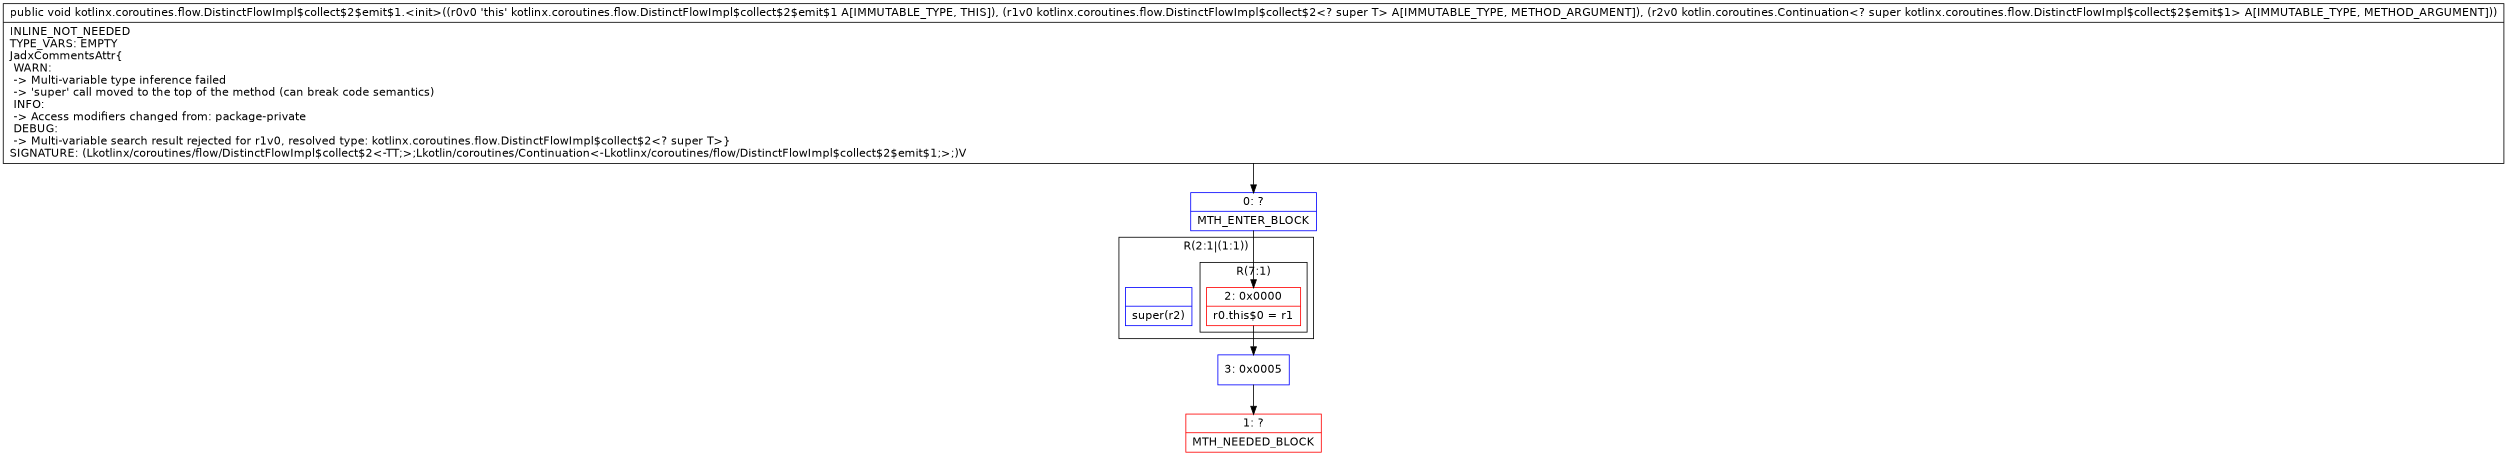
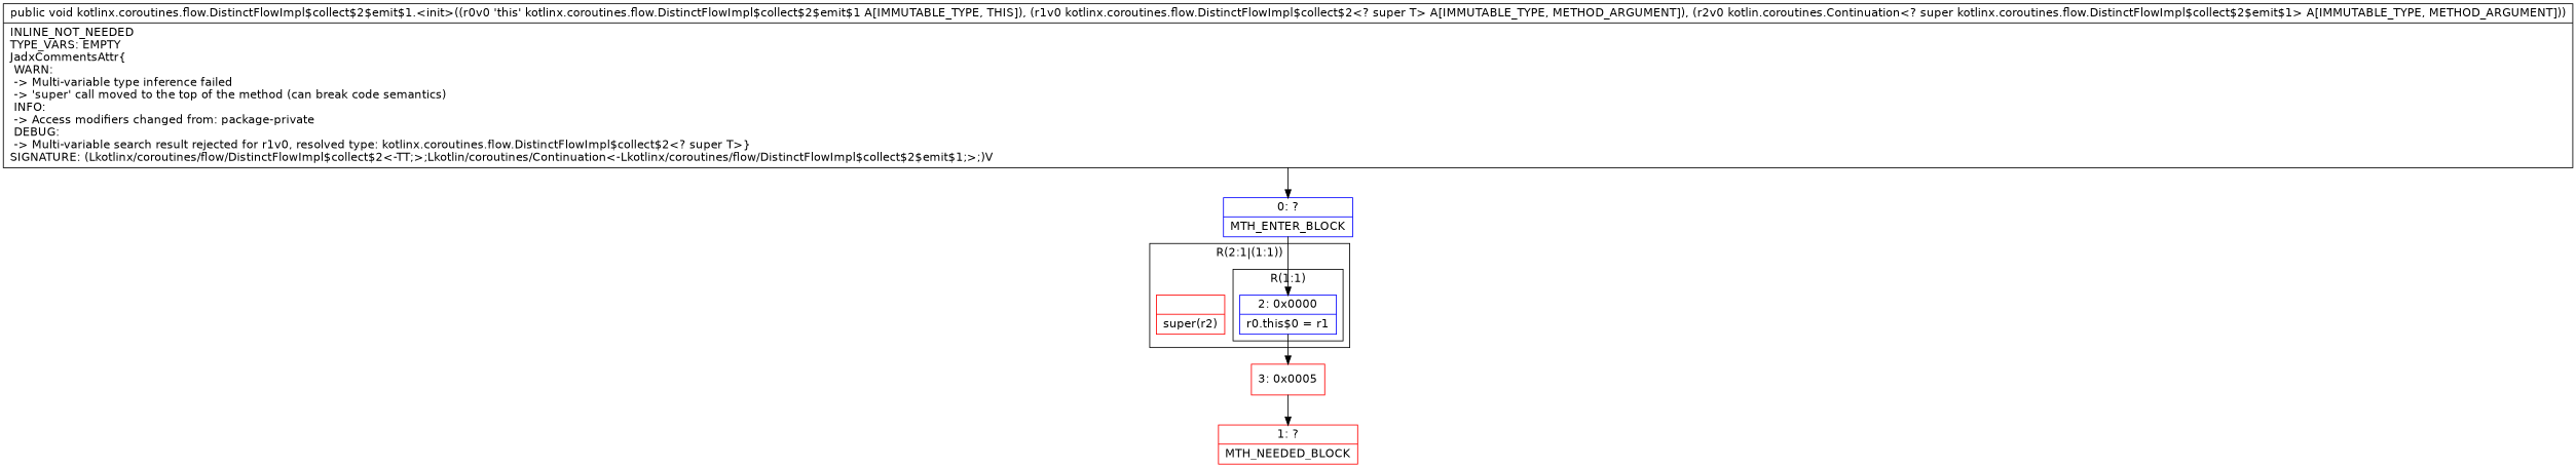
  digraph {
    fontname="DejaVu Sans"
    node [color=blue fontname="DejaVu Sans" shape=record]
    edge [fontname="DejaVu Sans"]
-   n1 [color=red label="{2\:\ 0x0000|r0.this$0 = r1\l}"]
-   n2 [label="{|super(r2)\l}"]
-   n3 [label="{3\:\ 0x0005}"]
+   n1 [label="{2\:\ 0x0000|r0.this$0 = r1\l}"]
+   n2 [color=red label="{|super(r2)\l}"]
+   n3 [color=red label="{3\:\ 0x0005}"]
    n4 [color=red label="{1\:\ ?|MTH_NEEDED_BLOCK\l}"]
    n5 [label="{0\:\ ?|MTH_ENTER_BLOCK\l}"]
    n6 [label="{public void kotlinx.coroutines.flow.DistinctFlowImpl$collect$2$emit$1.\<init\>((r0v0 'this' kotlinx.coroutines.flow.DistinctFlowImpl$collect$2$emit$1 A[IMMUTABLE_TYPE, THIS]), (r1v0 kotlinx.coroutines.flow.DistinctFlowImpl$collect$2\<? super T\> A[IMMUTABLE_TYPE, METHOD_ARGUMENT]), (r2v0 kotlin.coroutines.Continuation\<? super kotlinx.coroutines.flow.DistinctFlowImpl$collect$2$emit$1\> A[IMMUTABLE_TYPE, METHOD_ARGUMENT]))  | INLINE_NOT_NEEDED\lTYPE_VARS: EMPTY\lJadxCommentsAttr\{\l WARN: \l \-\> Multi\-variable type inference failed\l \-\> 'super' call moved to the top of the method (can break code semantics)\l INFO: \l \-\> Access modifiers changed from: package\-private\l DEBUG: \l \-\> Multi\-variable search result rejected for r1v0, resolved type: kotlinx.coroutines.flow.DistinctFlowImpl$collect$2\<? super T\>\}\lSIGNATURE: (Lkotlinx\/coroutines\/flow\/DistinctFlowImpl$collect$2\<\-TT;\>;Lkotlin\/coroutines\/Continuation\<\-Lkotlinx\/coroutines\/flow\/DistinctFlowImpl$collect$2$emit$1;\>;)V\l}" color=""]
    subgraph cluster_1 {
      label="R(2:1|(1:1))"
      n2
      subgraph cluster_2 {
-       label="R(7:1)"
+       label="R(1:1)"
        n1
      }
    }
    n1 -> n3
    n3 -> n4
    n5 -> n1
    n6 -> n5
  }
